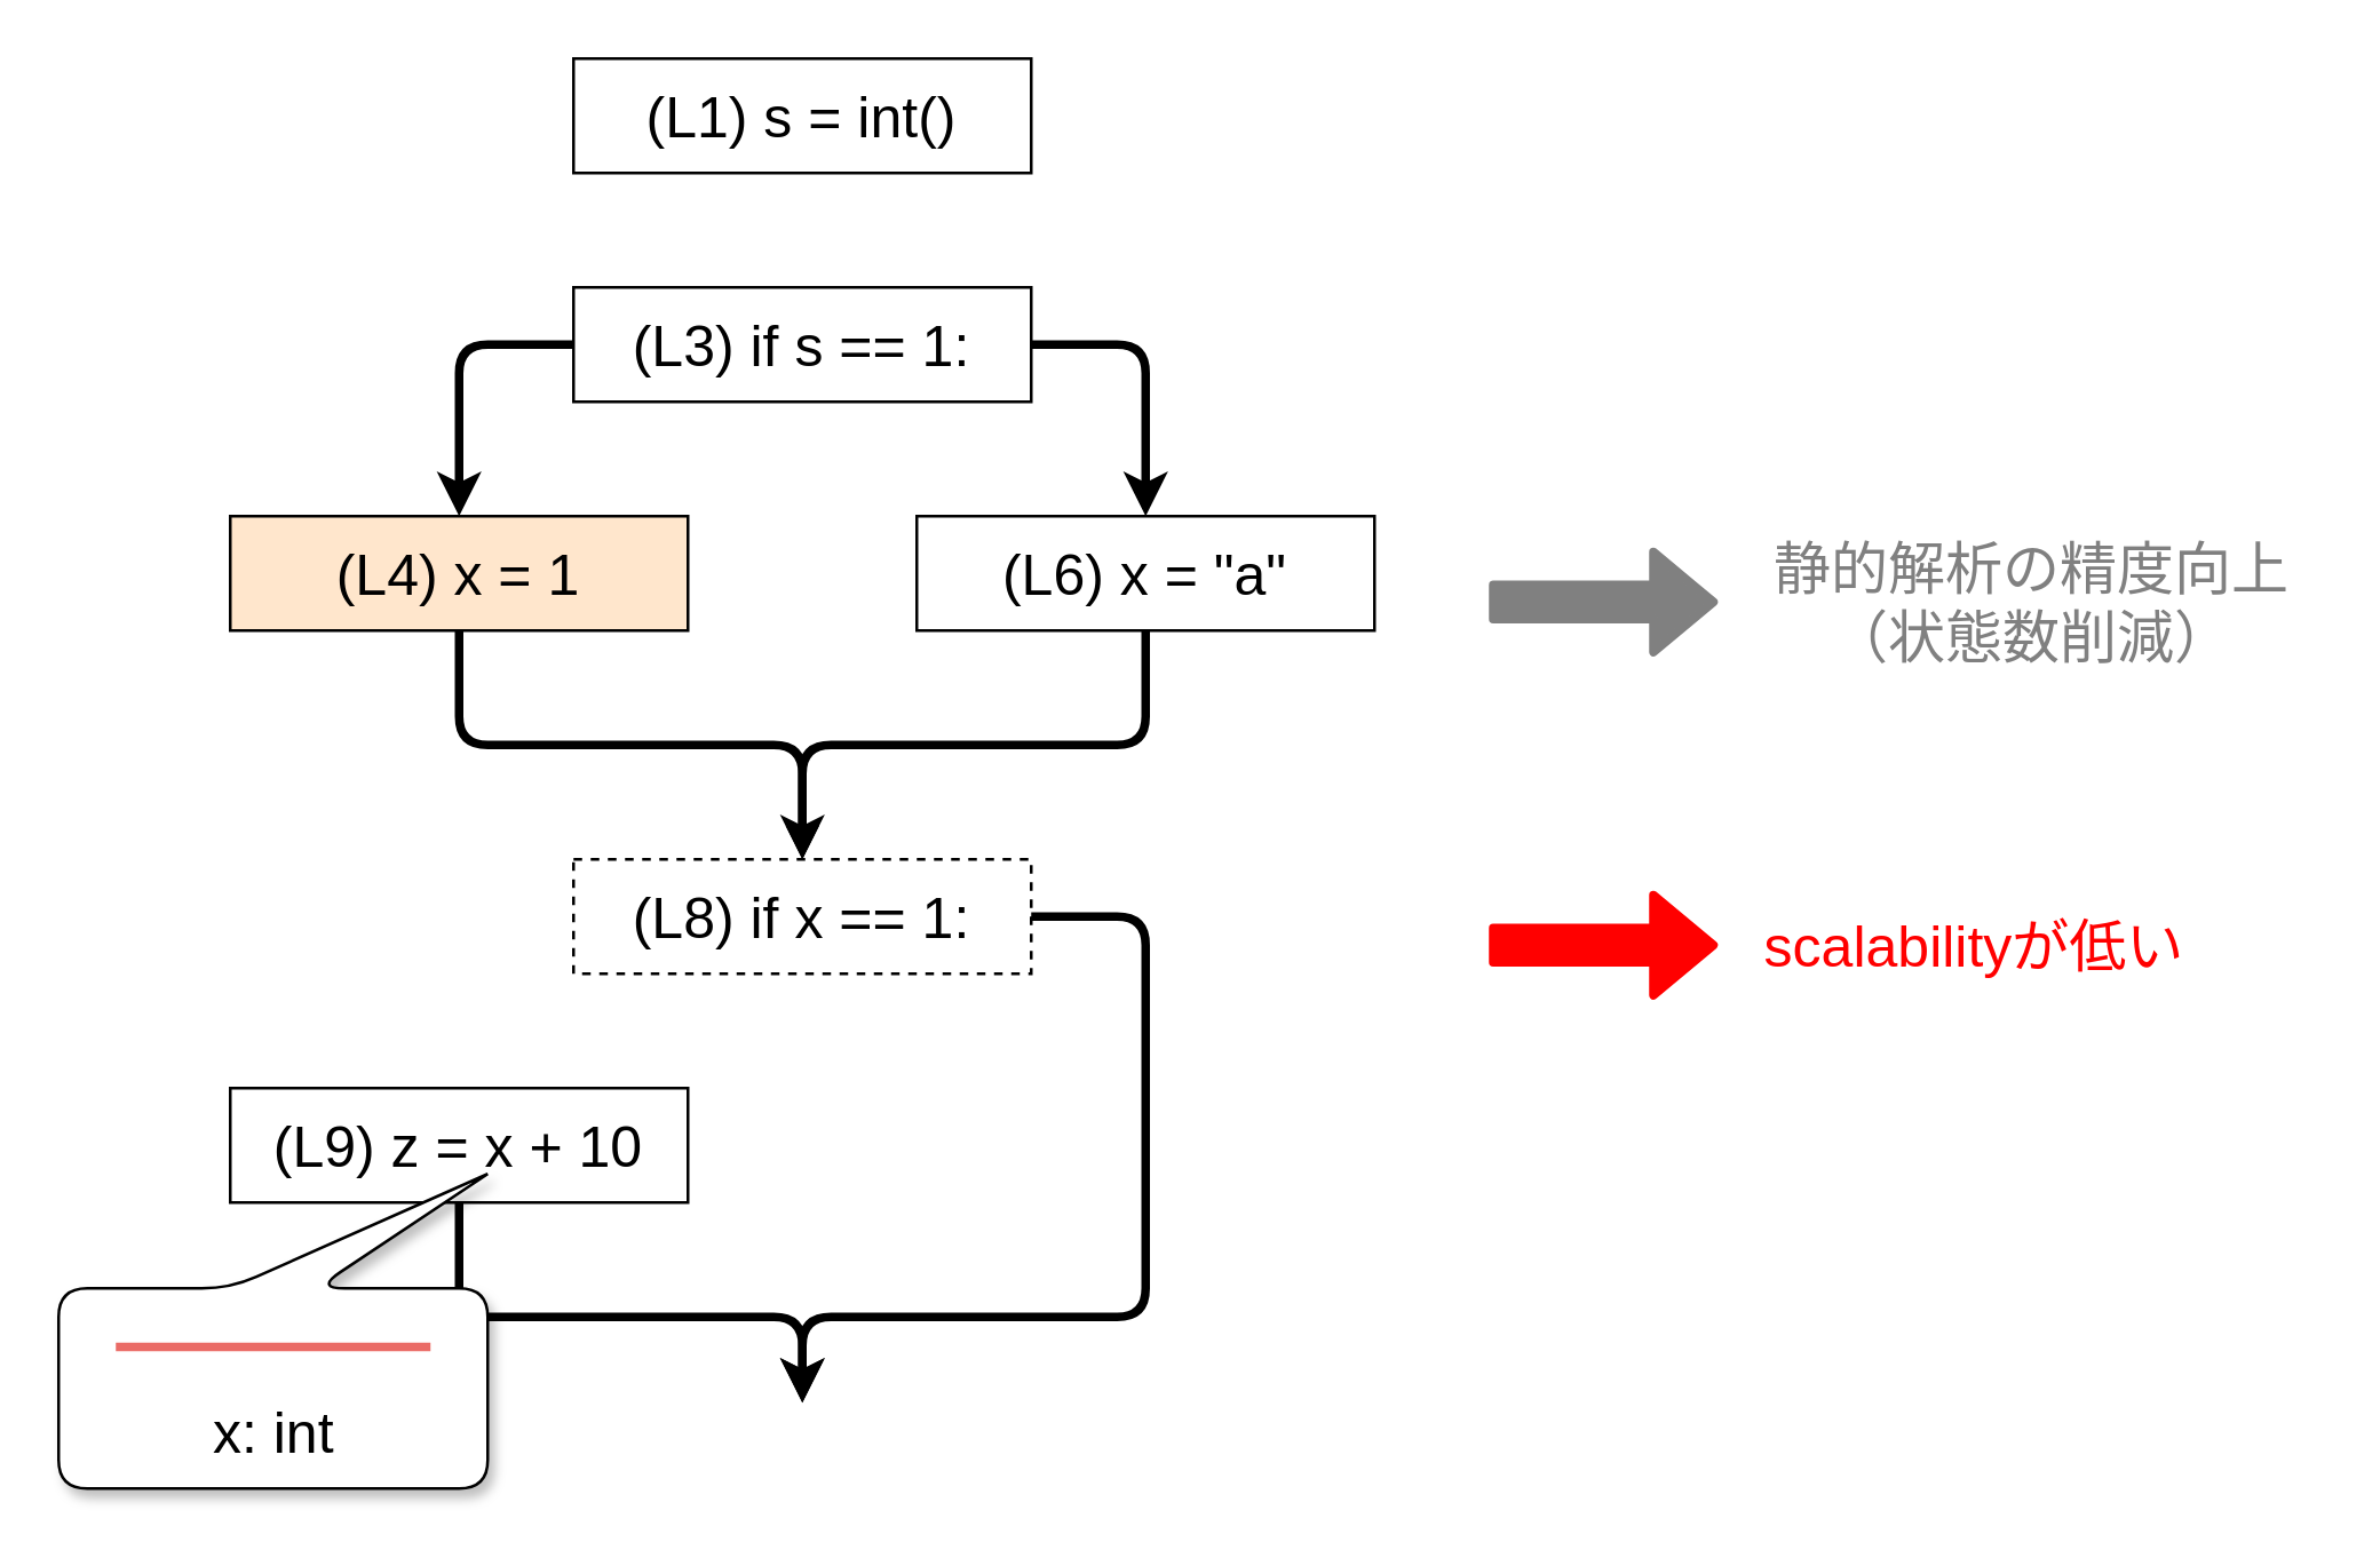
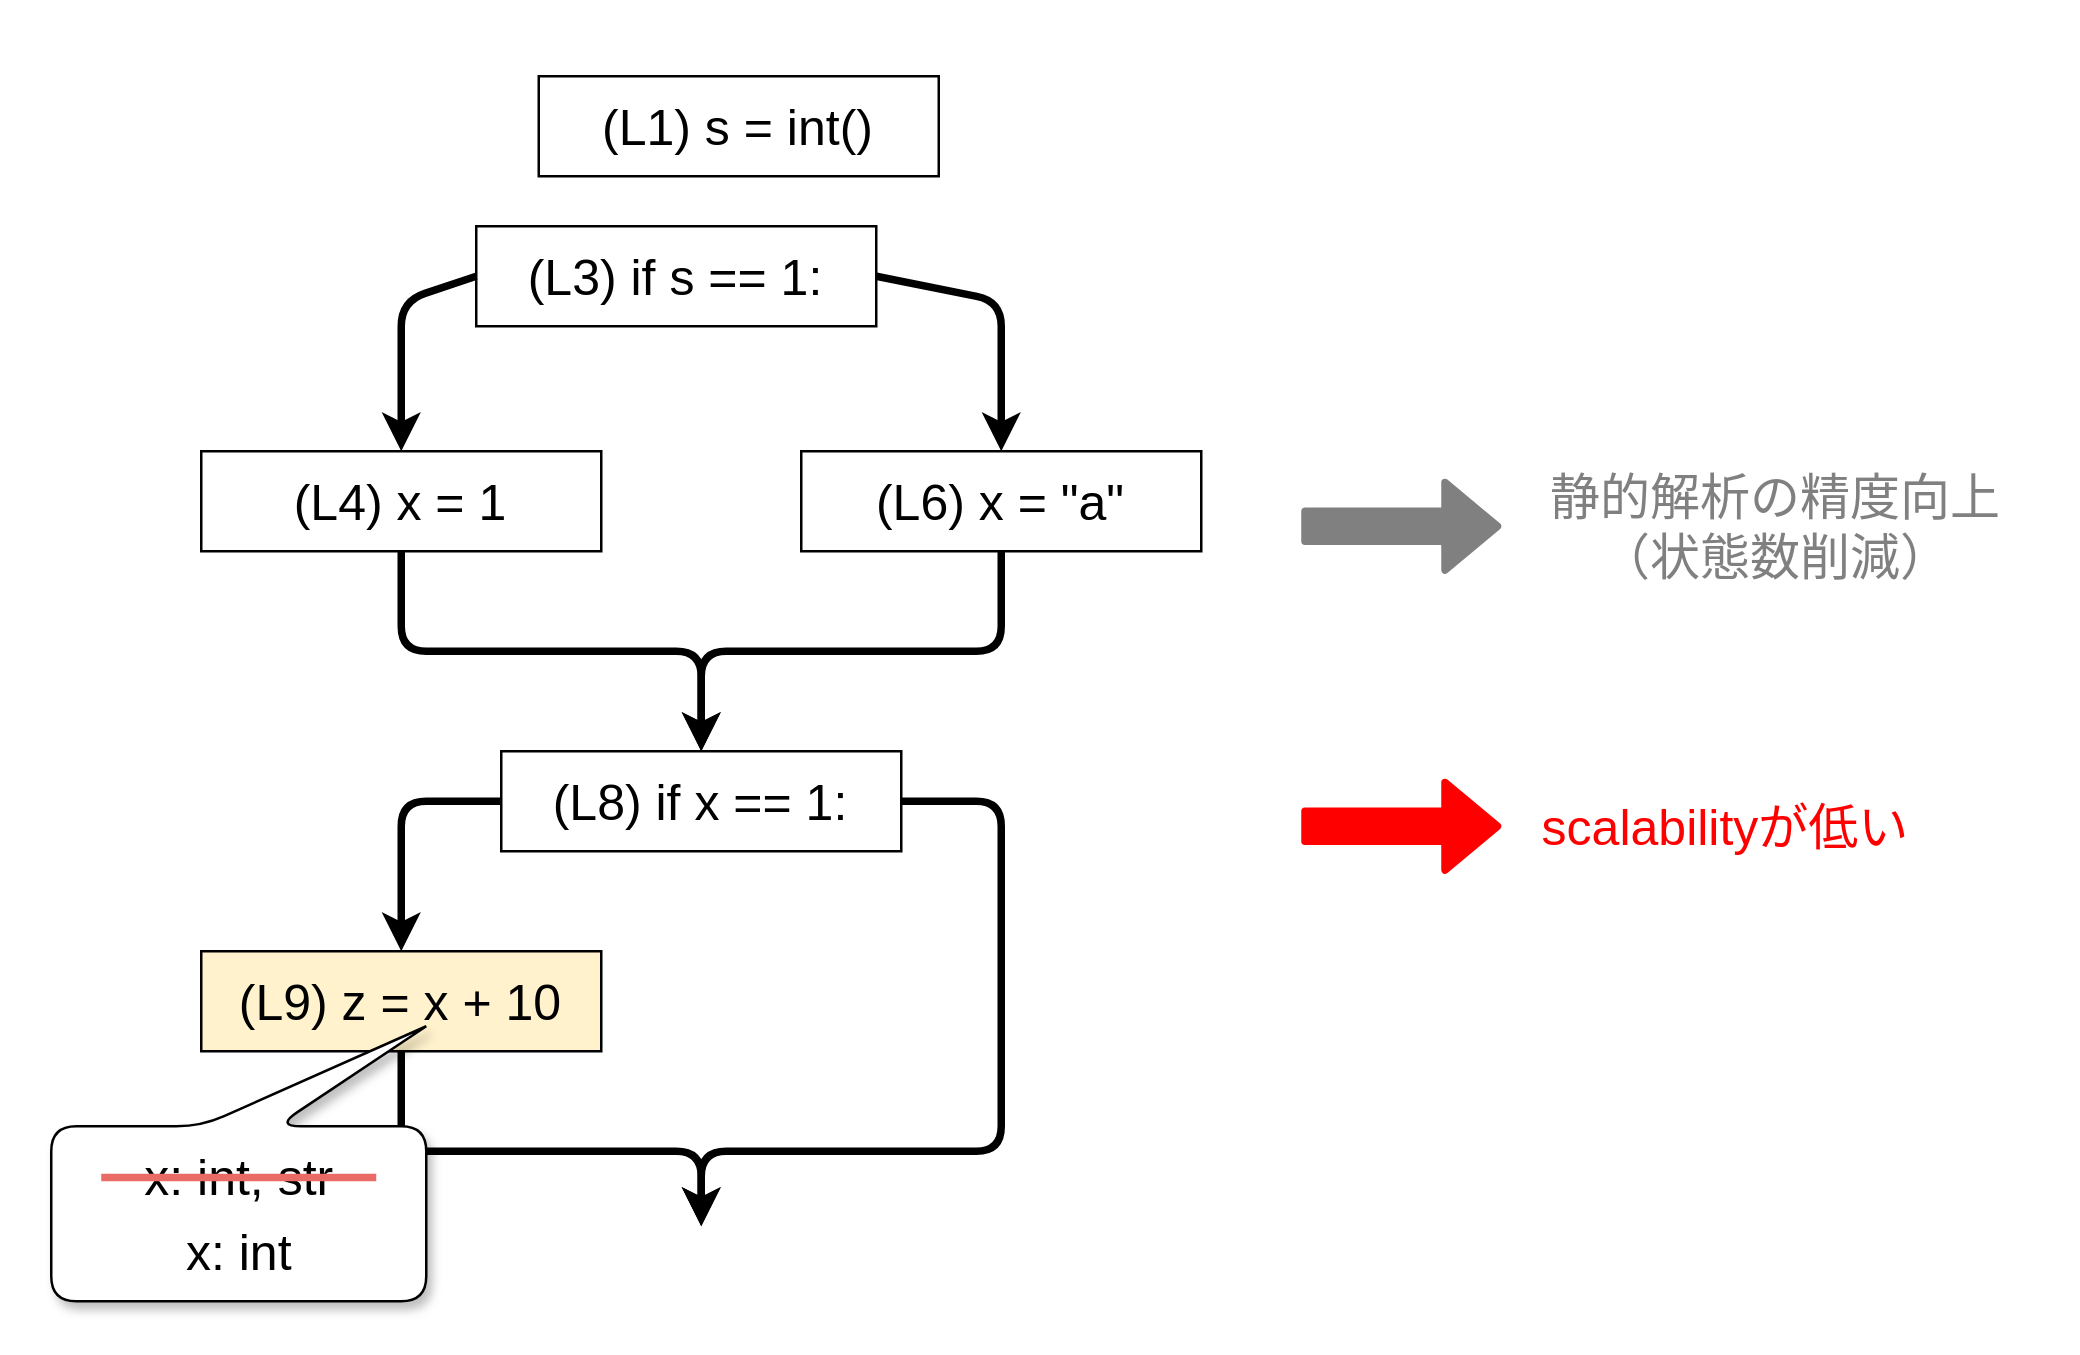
  <mxCell id="0" />
  <mxCell id="1" parent="0" />
- <mxCell id="2" value="&lt;font style=&quot;font-size: 20px;&quot;&gt;(L3) if s == 1:&lt;/font&gt;" style="rounded=0;whiteSpace=wrap;html=1;fontSize=20;" vertex="1" parent="1"><mxGeometry x="200" y="100" width="160" height="40" as="geometry" /></mxCell>
- <mxCell id="3" value="&lt;font style=&quot;font-size: 20px;&quot;&gt;(L1) s = int()&lt;/font&gt;" style="rounded=0;whiteSpace=wrap;html=1;fontSize=20;" vertex="1" parent="1"><mxGeometry x="200" y="20" width="160" height="40" as="geometry" /></mxCell>
- <mxCell id="4" value="&lt;font style=&quot;font-size: 20px;&quot;&gt;(L4) x = 1&lt;/font&gt;" style="rounded=0;whiteSpace=wrap;html=1;fontSize=20;fillColor=#ffe6cc;" vertex="1" parent="1"><mxGeometry x="80" y="180" width="160" height="40" as="geometry" /></mxCell>
+ <mxCell id="2" value="&lt;font style=&quot;font-size: 20px;&quot;&gt;(L3) if s == 1:&lt;/font&gt;" style="rounded=0;whiteSpace=wrap;html=1;fontSize=20;" vertex="1" parent="1"><mxGeometry x="190" y="90" width="160" height="40" as="geometry" /></mxCell>
+ <mxCell id="3" value="&lt;font style=&quot;font-size: 20px;&quot;&gt;(L1) s = int()&lt;/font&gt;" style="rounded=0;whiteSpace=wrap;html=1;fontSize=20;" vertex="1" parent="1"><mxGeometry x="215" y="30" width="160" height="40" as="geometry" /></mxCell>
+ <mxCell id="4" value="&lt;font style=&quot;font-size: 20px;&quot;&gt;(L4) x = 1&lt;/font&gt;" style="rounded=0;whiteSpace=wrap;html=1;fontSize=20;" vertex="1" parent="1"><mxGeometry x="80" y="180" width="160" height="40" as="geometry" /></mxCell>
  <mxCell id="5" value="&lt;font style=&quot;font-size: 20px;&quot;&gt;(L6) x = &quot;a&quot;&lt;/font&gt;" style="rounded=0;whiteSpace=wrap;html=1;fontSize=20;" vertex="1" parent="1"><mxGeometry x="320" y="180" width="160" height="40" as="geometry" /></mxCell>
- <mxCell id="6" value="&lt;font style=&quot;font-size: 20px;&quot;&gt;(L8) if x == 1:&lt;/font&gt;" style="rounded=0;whiteSpace=wrap;html=1;fontSize=20;dashed=1;" vertex="1" parent="1"><mxGeometry x="200" y="300" width="160" height="40" as="geometry" /></mxCell>
- <mxCell id="7" value="&lt;font style=&quot;font-size: 20px;&quot;&gt;(L9) z = x + 10&lt;/font&gt;" style="rounded=0;whiteSpace=wrap;html=1;fontSize=20;" vertex="1" parent="1"><mxGeometry x="80" y="380" width="160" height="40" as="geometry" /></mxCell>
+ <mxCell id="6" value="&lt;font style=&quot;font-size: 20px;&quot;&gt;(L8) if x == 1:&lt;/font&gt;" style="rounded=0;whiteSpace=wrap;html=1;fontSize=20;" vertex="1" parent="1"><mxGeometry x="200" y="300" width="160" height="40" as="geometry" /></mxCell>
+ <mxCell id="7" value="&lt;font style=&quot;font-size: 20px;&quot;&gt;(L9) z = x + 10&lt;/font&gt;" style="rounded=0;whiteSpace=wrap;html=1;fontSize=20;fillColor=#fff2cc;" vertex="1" parent="1"><mxGeometry x="80" y="380" width="160" height="40" as="geometry" /></mxCell>
  <mxCell id="8" value="" style="endArrow=classic;html=1;fontSize=20;exitX=0;exitY=0.5;exitDx=0;exitDy=0;entryX=0.5;entryY=0;entryDx=0;entryDy=0;strokeWidth=3;" edge="1" parent="1" source="2" target="4"><mxGeometry width="50" height="50" relative="1" as="geometry"><mxPoint x="290" y="70" as="sourcePoint" /><mxPoint x="290" y="110" as="targetPoint" /><Array as="points"><mxPoint x="160" y="120" /></Array></mxGeometry></mxCell>
  <mxCell id="9" value="" style="endArrow=classic;html=1;fontSize=20;exitX=1;exitY=0.5;exitDx=0;exitDy=0;entryX=0.5;entryY=0;entryDx=0;entryDy=0;strokeWidth=3;" edge="1" parent="1" source="2" target="5"><mxGeometry width="50" height="50" relative="1" as="geometry"><mxPoint x="210" y="130" as="sourcePoint" /><mxPoint x="170" y="190" as="targetPoint" /><Array as="points"><mxPoint x="400" y="120" /></Array></mxGeometry></mxCell>
  <mxCell id="10" value="" style="endArrow=classic;html=1;fontSize=20;exitX=0.5;exitY=1;exitDx=0;exitDy=0;strokeWidth=3;entryX=0.5;entryY=0;entryDx=0;entryDy=0;" edge="1" parent="1" source="5" target="6"><mxGeometry width="50" height="50" relative="1" as="geometry"><mxPoint x="370" y="130" as="sourcePoint" /><mxPoint x="360" y="280" as="targetPoint" /><Array as="points"><mxPoint x="400" y="260" /><mxPoint x="280" y="260" /></Array></mxGeometry></mxCell>
- <mxCell id="11" value="" style="endArrow=open;html=1;fontSize=20;exitX=0.5;exitY=1;exitDx=0;exitDy=0;strokeWidth=3;entryX=0.5;entryY=0;entryDx=0;entryDy=0;" edge="1" parent="1" source="4" target="6"><mxGeometry width="50" height="50" relative="1" as="geometry"><mxPoint x="410" y="230" as="sourcePoint" /><mxPoint x="370" y="290" as="targetPoint" /><Array as="points"><mxPoint x="160" y="260" /><mxPoint x="280" y="260" /></Array></mxGeometry></mxCell>
+ <mxCell id="11" value="" style="endArrow=classic;html=1;fontSize=20;exitX=0.5;exitY=1;exitDx=0;exitDy=0;strokeWidth=3;entryX=0.5;entryY=0;entryDx=0;entryDy=0;" edge="1" parent="1" source="4" target="6"><mxGeometry width="50" height="50" relative="1" as="geometry"><mxPoint x="410" y="230" as="sourcePoint" /><mxPoint x="370" y="290" as="targetPoint" /><Array as="points"><mxPoint x="160" y="260" /><mxPoint x="280" y="260" /></Array></mxGeometry></mxCell>
+ <mxCell id="12" value="" style="endArrow=classic;html=1;fontSize=20;exitX=0;exitY=0.5;exitDx=0;exitDy=0;entryX=0.5;entryY=0;entryDx=0;entryDy=0;strokeWidth=3;" edge="1" parent="1" source="6" target="7"><mxGeometry width="50" height="50" relative="1" as="geometry"><mxPoint x="200" y="320" as="sourcePoint" /><mxPoint x="160" y="380" as="targetPoint" /><Array as="points"><mxPoint x="160" y="320" /></Array></mxGeometry></mxCell>
  <mxCell id="13" value="" style="endArrow=classic;html=1;fontSize=20;exitX=1;exitY=0.5;exitDx=0;exitDy=0;strokeWidth=3;" edge="1" parent="1" source="6"><mxGeometry width="50" height="50" relative="1" as="geometry"><mxPoint x="360" y="320" as="sourcePoint" /><mxPoint x="280" y="490" as="targetPoint" /><Array as="points"><mxPoint x="400" y="320" /><mxPoint x="400" y="460" /><mxPoint x="280" y="460" /></Array></mxGeometry></mxCell>
  <mxCell id="14" value="" style="endArrow=classic;html=1;fontSize=20;exitX=0.5;exitY=1;exitDx=0;exitDy=0;strokeWidth=3;" edge="1" parent="1" source="7"><mxGeometry width="50" height="50" relative="1" as="geometry"><mxPoint x="160" y="430" as="sourcePoint" /><mxPoint x="280" y="490" as="targetPoint" /><Array as="points"><mxPoint x="160" y="460" /><mxPoint x="280" y="460" /></Array></mxGeometry></mxCell>
  <mxCell id="15" value="" style="shape=callout;whiteSpace=wrap;html=1;perimeter=calloutPerimeter;fontSize=20;position2=0;size=40;position=0.4;base=30;rotation=-180;rounded=1;shadow=1;sketch=0;" vertex="1" parent="1"><mxGeometry x="20" y="410" width="150" height="110" as="geometry" /></mxCell>
+ <mxCell id="16" value="x: int, str" style="text;html=1;strokeColor=none;fillColor=none;align=center;verticalAlign=middle;whiteSpace=wrap;rounded=0;fontSize=20;" vertex="1" parent="1"><mxGeometry x="52.5" y="460" width="85" height="20" as="geometry" /></mxCell>
  <mxCell id="17" value="x: int" style="text;html=1;strokeColor=none;fillColor=none;align=center;verticalAlign=middle;whiteSpace=wrap;rounded=0;fontSize=20;" vertex="1" parent="1"><mxGeometry x="52.5" y="490" width="85" height="20" as="geometry" /></mxCell>
  <mxCell id="18" value="" style="endArrow=none;html=1;fontSize=20;strokeWidth=3;fontColor=#FF0000;fillColor=#f8cecc;strokeColor=#EA6B66;" edge="1" parent="1"><mxGeometry width="50" height="50" relative="1" as="geometry"><mxPoint x="40" y="470.5" as="sourcePoint" /><mxPoint x="150" y="470.5" as="targetPoint" /></mxGeometry></mxCell>
  <mxCell id="19" value="" style="shape=flexArrow;endArrow=classic;html=1;fontSize=20;fontColor=#FF0000;strokeWidth=3;fillColor=#808080;strokeColor=#808080;" edge="1" parent="1"><mxGeometry width="50" height="50" relative="1" as="geometry"><mxPoint x="520" y="210" as="sourcePoint" /><mxPoint x="600" y="210" as="targetPoint" /></mxGeometry></mxCell>
  <mxCell id="20" value="&lt;font&gt;静的解析の精度向上（状態数削減）&lt;/font&gt;" style="text;html=1;strokeColor=none;fillColor=none;align=center;verticalAlign=middle;whiteSpace=wrap;rounded=0;shadow=1;sketch=0;fontSize=20;fontColor=#808080;" vertex="1" parent="1"><mxGeometry x="610" y="180" width="200" height="60" as="geometry" /></mxCell>
  <mxCell id="21" value="" style="shape=flexArrow;endArrow=classic;html=1;fontSize=20;fontColor=#FF0000;strokeWidth=3;fillColor=#FF0000;strokeColor=#FF0000;" edge="1" parent="1"><mxGeometry width="50" height="50" relative="1" as="geometry"><mxPoint x="520" y="330" as="sourcePoint" /><mxPoint x="600" y="330" as="targetPoint" /></mxGeometry></mxCell>
  <mxCell id="22" value="&lt;font color=&quot;#ff0000&quot;&gt;scalabilityが低い&lt;/font&gt;" style="text;html=1;strokeColor=none;fillColor=none;align=center;verticalAlign=middle;whiteSpace=wrap;rounded=0;shadow=1;sketch=0;fontSize=20;fontColor=#808080;" vertex="1" parent="1"><mxGeometry x="590" y="300" width="200" height="60" as="geometry" /></mxCell>
